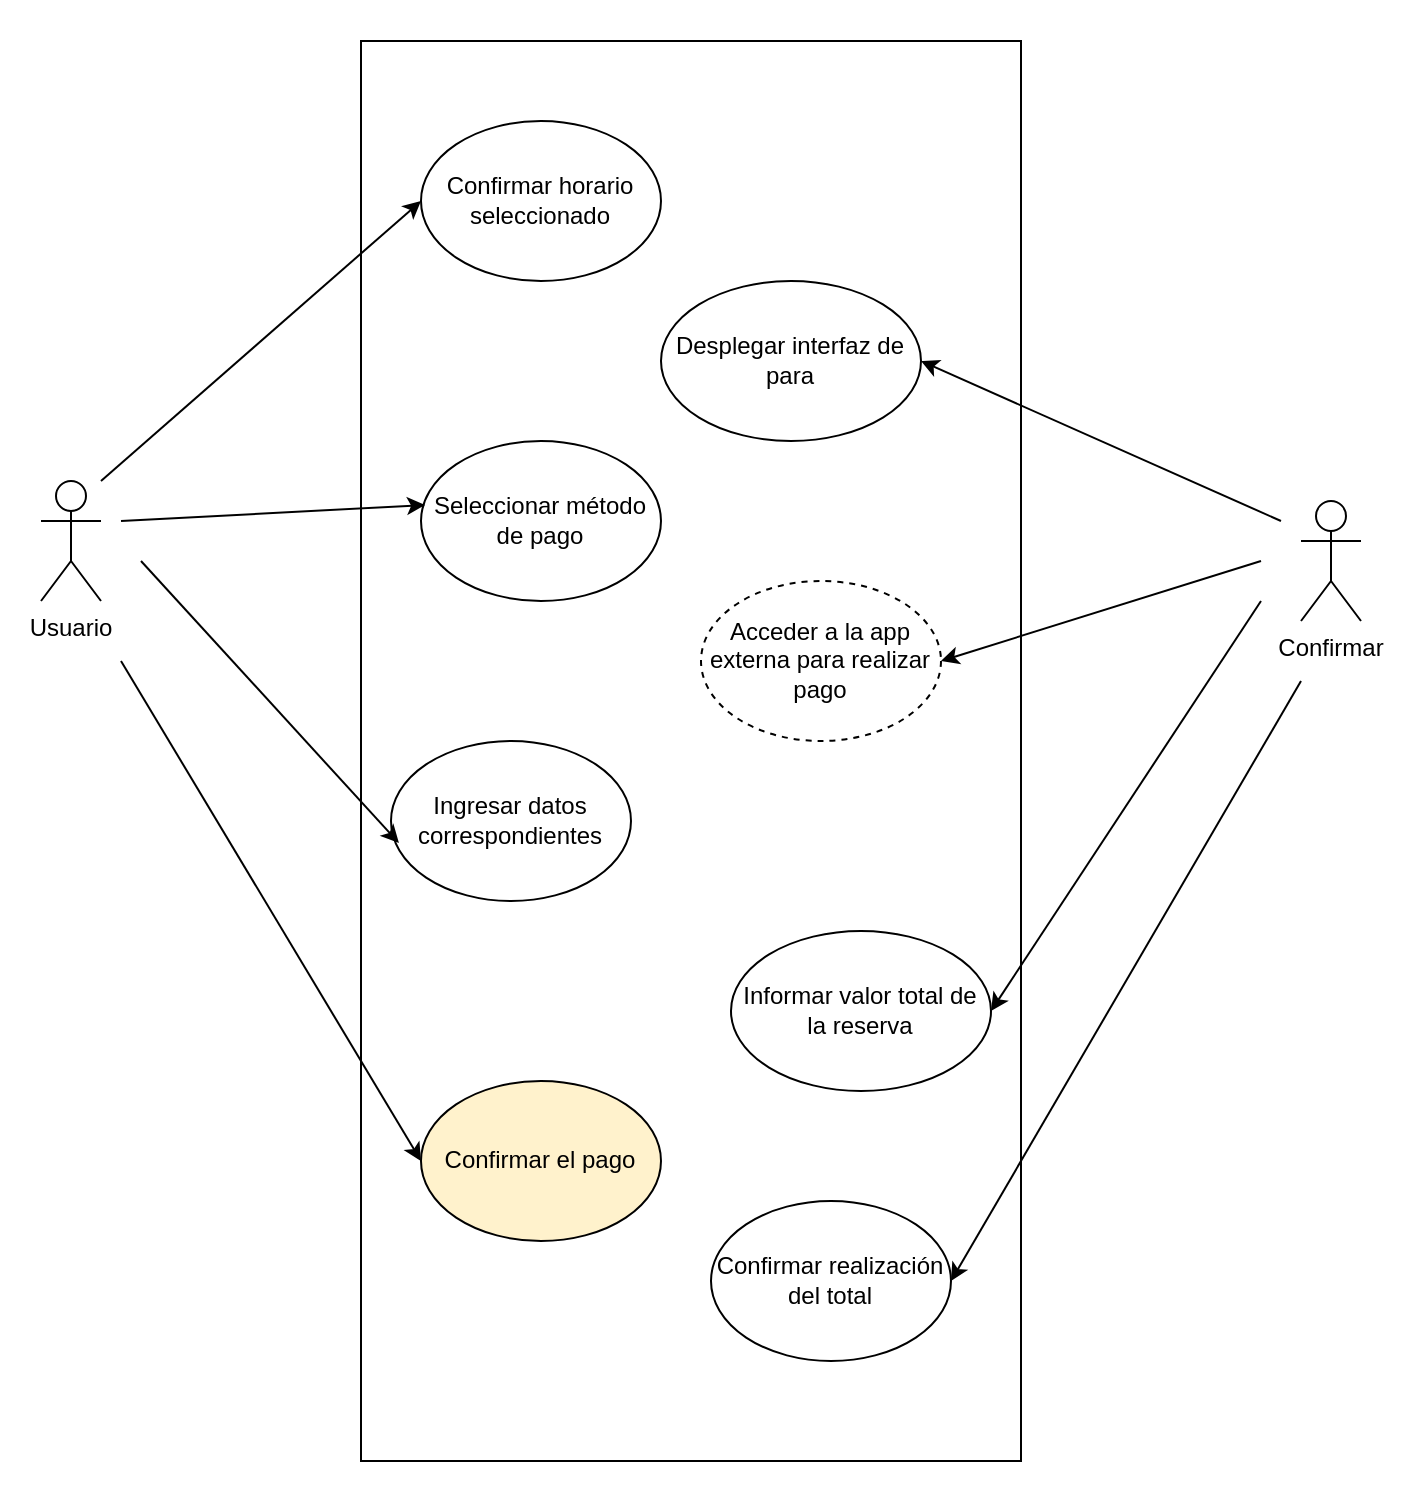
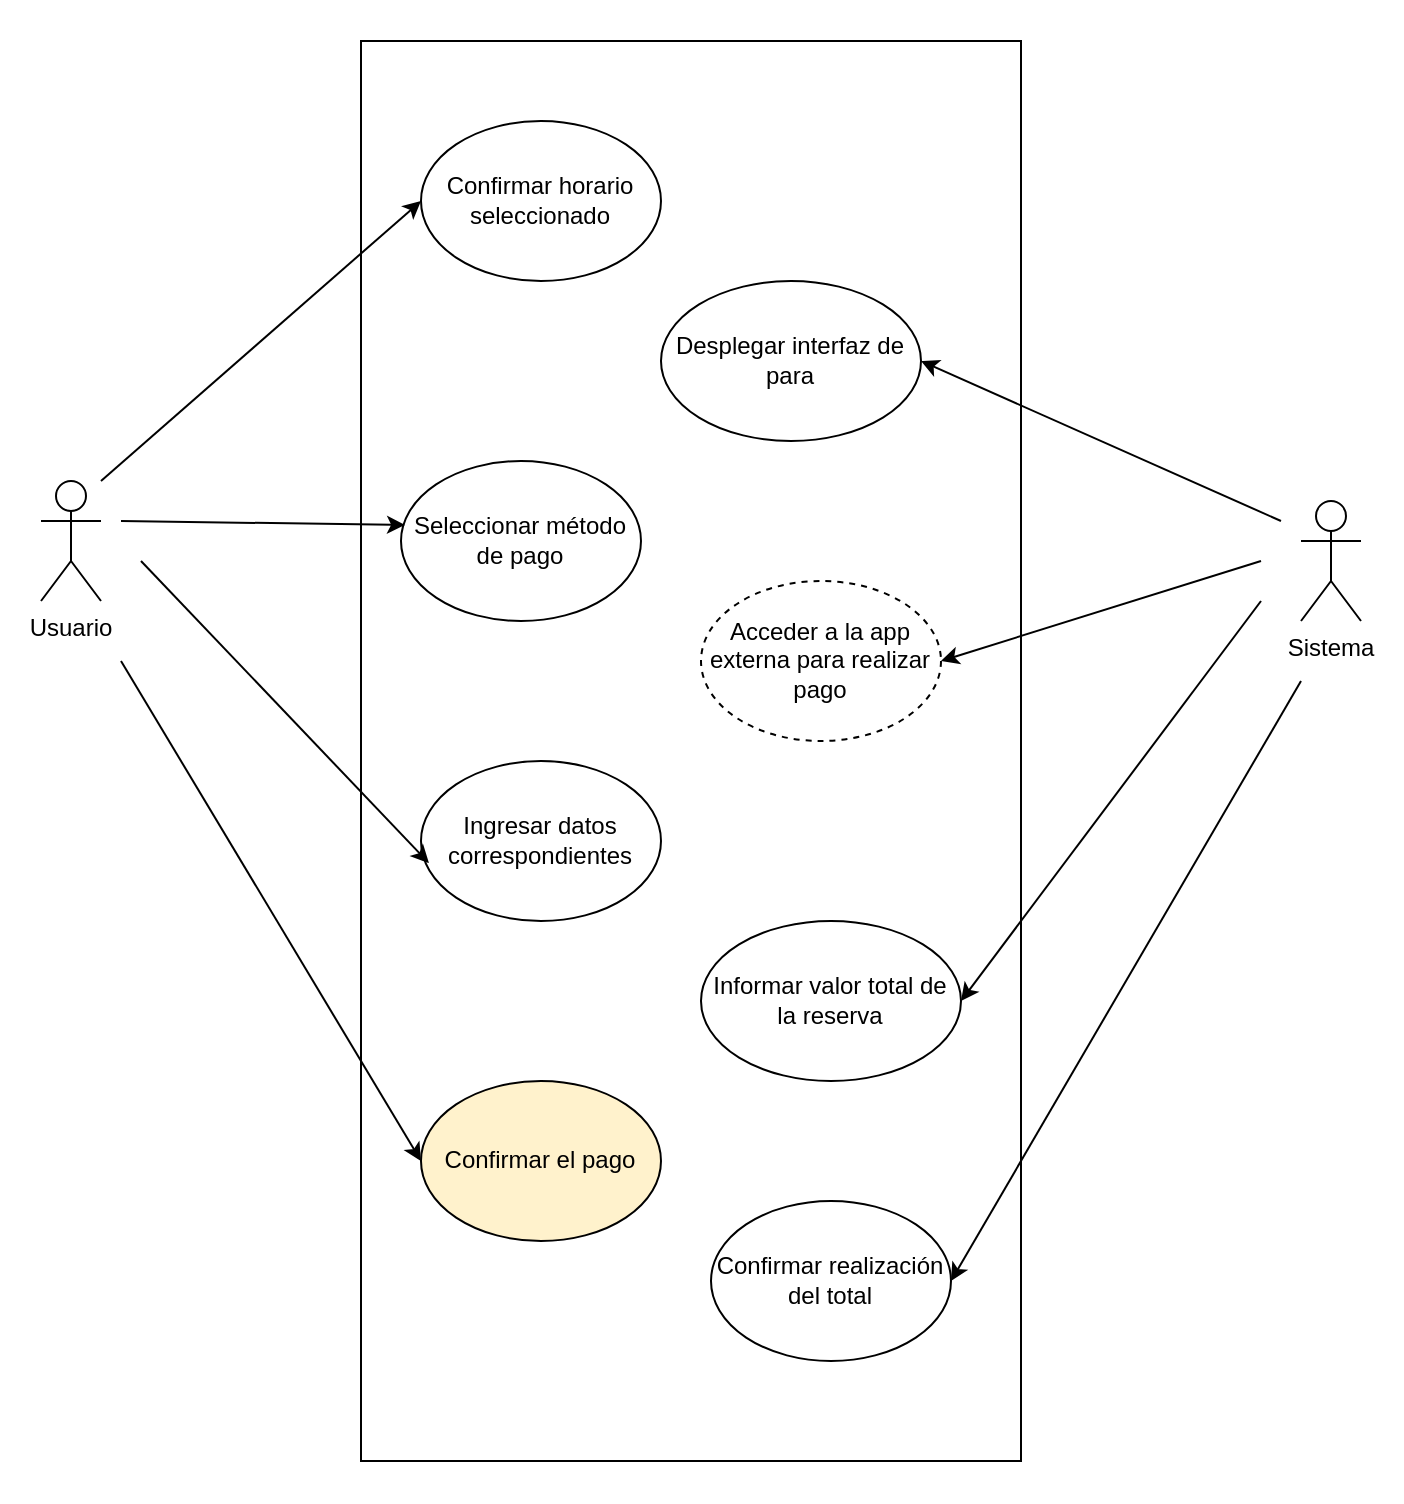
  <mxCell id="0" />
  <mxCell id="1" parent="0" />
  <mxCell id="2" value="Usuario" style="shape=umlActor;verticalLabelPosition=bottom;labelBackgroundColor=#ffffff;verticalAlign=top;html=1;outlineConnect=0;" vertex="1" parent="1"><mxGeometry x="20" y="240" width="30" height="60" as="geometry" /></mxCell>
  <mxCell id="3" value="" style="rounded=0;whiteSpace=wrap;html=1;" vertex="1" parent="1"><mxGeometry x="180" y="20" width="330" height="710" as="geometry" /></mxCell>
- <mxCell id="4" value="Confirmar" style="shape=umlActor;verticalLabelPosition=bottom;labelBackgroundColor=#ffffff;verticalAlign=top;html=1;outlineConnect=0;" vertex="1" parent="1"><mxGeometry x="650" y="250" width="30" height="60" as="geometry" /></mxCell>
+ <mxCell id="4" value="Sistema" style="shape=umlActor;verticalLabelPosition=bottom;labelBackgroundColor=#ffffff;verticalAlign=top;html=1;outlineConnect=0;" vertex="1" parent="1"><mxGeometry x="650" y="250" width="30" height="60" as="geometry" /></mxCell>
  <mxCell id="5" value="Confirmar horario seleccionado" style="ellipse;whiteSpace=wrap;html=1;" vertex="1" parent="1"><mxGeometry x="210" y="60" width="120" height="80" as="geometry" /></mxCell>
  <mxCell id="6" value="Desplegar interfaz de para" style="ellipse;whiteSpace=wrap;html=1;" vertex="1" parent="1"><mxGeometry x="330" y="140" width="130" height="80" as="geometry" /></mxCell>
- <mxCell id="7" value="Seleccionar método de pago" style="ellipse;whiteSpace=wrap;html=1;" vertex="1" parent="1"><mxGeometry x="210" y="220" width="120" height="80" as="geometry" /></mxCell>
+ <mxCell id="7" value="Seleccionar método de pago" style="ellipse;whiteSpace=wrap;html=1;" vertex="1" parent="1"><mxGeometry x="200" y="230" width="120" height="80" as="geometry" /></mxCell>
  <mxCell id="8" value="Acceder a la app externa para realizar pago" style="ellipse;whiteSpace=wrap;html=1;dashed=1;" vertex="1" parent="1"><mxGeometry x="350" y="290" width="120" height="80" as="geometry" /></mxCell>
- <mxCell id="9" value="Ingresar datos correspondientes" style="ellipse;whiteSpace=wrap;html=1;" vertex="1" parent="1"><mxGeometry x="195" y="370" width="120" height="80" as="geometry" /></mxCell>
- <mxCell id="10" value="Informar valor total de la reserva" style="ellipse;whiteSpace=wrap;html=1;" vertex="1" parent="1"><mxGeometry x="365" y="465" width="130" height="80" as="geometry" /></mxCell>
+ <mxCell id="9" value="Ingresar datos correspondientes" style="ellipse;whiteSpace=wrap;html=1;" vertex="1" parent="1"><mxGeometry x="210" y="380" width="120" height="80" as="geometry" /></mxCell>
+ <mxCell id="10" value="Informar valor total de la reserva" style="ellipse;whiteSpace=wrap;html=1;" vertex="1" parent="1"><mxGeometry x="350" y="460" width="130" height="80" as="geometry" /></mxCell>
  <mxCell id="11" value="Confirmar el pago" style="ellipse;whiteSpace=wrap;html=1;fillColor=#fff2cc;" vertex="1" parent="1"><mxGeometry x="210" y="540" width="120" height="80" as="geometry" /></mxCell>
  <mxCell id="12" value="Confirmar realización del total" style="ellipse;whiteSpace=wrap;html=1;" vertex="1" parent="1"><mxGeometry x="355" y="600" width="120" height="80" as="geometry" /></mxCell>
  <mxCell id="13" value="" style="endArrow=classic;html=1;entryX=0;entryY=0.5;entryDx=0;entryDy=0;" edge="1" parent="1" target="5"><mxGeometry width="50" height="50" relative="1" as="geometry"><mxPoint x="50" y="240" as="sourcePoint" /><mxPoint x="160" y="150" as="targetPoint" /></mxGeometry></mxCell>
  <mxCell id="14" value="" style="endArrow=classic;html=1;entryX=0.017;entryY=0.4;entryDx=0;entryDy=0;entryPerimeter=0;" edge="1" parent="1" target="7"><mxGeometry width="50" height="50" relative="1" as="geometry"><mxPoint x="60" y="260" as="sourcePoint" /><mxPoint x="150" y="260" as="targetPoint" /></mxGeometry></mxCell>
  <mxCell id="15" value="" style="endArrow=classic;html=1;entryX=0.033;entryY=0.638;entryDx=0;entryDy=0;entryPerimeter=0;" edge="1" parent="1" target="9"><mxGeometry width="50" height="50" relative="1" as="geometry"><mxPoint x="70" y="280" as="sourcePoint" /><mxPoint x="140" y="350" as="targetPoint" /></mxGeometry></mxCell>
  <mxCell id="16" value="" style="endArrow=classic;html=1;entryX=0;entryY=0.5;entryDx=0;entryDy=0;" edge="1" parent="1" target="11"><mxGeometry width="50" height="50" relative="1" as="geometry"><mxPoint x="60" y="330" as="sourcePoint" /><mxPoint x="100" y="460" as="targetPoint" /></mxGeometry></mxCell>
  <mxCell id="17" value="" style="endArrow=classic;html=1;entryX=1;entryY=0.5;entryDx=0;entryDy=0;" edge="1" parent="1" target="6"><mxGeometry width="50" height="50" relative="1" as="geometry"><mxPoint x="640" y="260" as="sourcePoint" /><mxPoint x="610" y="170" as="targetPoint" /></mxGeometry></mxCell>
  <mxCell id="18" value="" style="endArrow=classic;html=1;entryX=1;entryY=0.5;entryDx=0;entryDy=0;" edge="1" parent="1" target="8"><mxGeometry width="50" height="50" relative="1" as="geometry"><mxPoint x="630" y="280" as="sourcePoint" /><mxPoint x="540" y="330" as="targetPoint" /></mxGeometry></mxCell>
  <mxCell id="19" value="" style="endArrow=classic;html=1;entryX=1;entryY=0.5;entryDx=0;entryDy=0;" edge="1" parent="1" target="10"><mxGeometry width="50" height="50" relative="1" as="geometry"><mxPoint x="630" y="300" as="sourcePoint" /><mxPoint x="590" y="510" as="targetPoint" /></mxGeometry></mxCell>
  <mxCell id="20" value="" style="endArrow=classic;html=1;entryX=1;entryY=0.5;entryDx=0;entryDy=0;" edge="1" parent="1" target="12"><mxGeometry width="50" height="50" relative="1" as="geometry"><mxPoint x="650" y="340" as="sourcePoint" /><mxPoint x="600" y="640" as="targetPoint" /></mxGeometry></mxCell>
